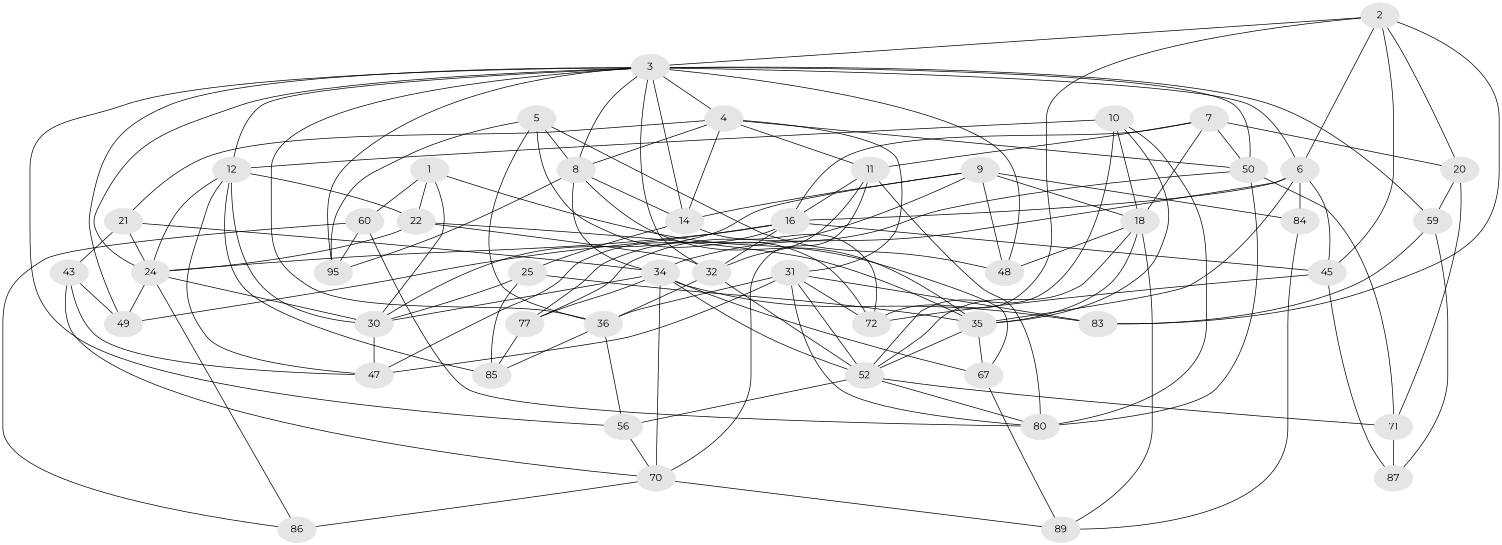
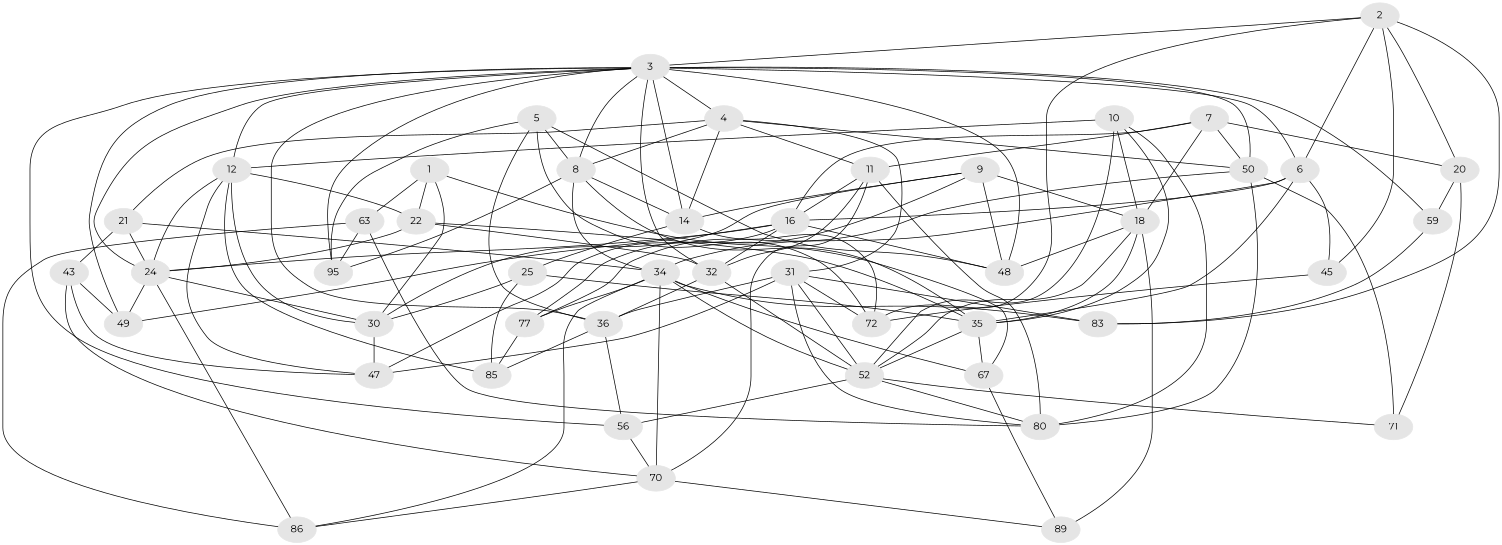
  graph {
    fontname=Montserrat
    node [color=gray90 fontname=Montserrat style=filled]
    edge [fontname=Montserrat]
    22 [super="+40"]
    24 [super="+33+53"]
    32 [super="+88"]
    35 [super="+58+55"]
    1
    30 [super="+61"]
-   60
+   60 [label=63]
    67
    47 [super="+62"]
    95
    80 [super="+97"]
    86
    89
    2 [super="+26"]
    3 [super="+82+19"]
    6 [super="+42+64"]
    20
    45 [super="+65"]
    72 [super="+90"]
    83
    4 [super="+41+23"]
    8 [super="+13+39"]
    12 [super="+17"]
    14 [super="+15"]
    36 [super="+79"]
    48
    49
    50 [super="+92"]
    56
    59
    16 [super="+44+29"]
    34 [super="+38+57"]
-   84
    71 [super="+81"]
-   87
    11 [super="+68"]
    21
    31 [super="+99+63"]
    85
    25
    52 [super="+78+73+76"]
    77
    70 [super="+91"]
    43
    5 [super="+75"]
    7 [super="+37"]
    18 [super="+27+28"]
    9 [super="+94"]
    10 [super="+54"]
    22 -- 24
    22 -- 32 [weight=2]
    22 -- 35
    24 -- 30
    24 -- 86
    24 -- 49
    32 -- 36
    32 -- 52 [weight=2]
    35 -- 67
    35 -- 52
    1 -- 22
    1 -- 30
    1 -- 60
    1 -- 67
    30 -- 47
    60 -- 95
    60 -- 80
    60 -- 86
    67 -- 89
    2 -- 3
    2 -- 6
    2 -- 20
    2 -- 45
    2 -- 72
    2 -- 83
    3 -- 24
    3 -- 32
    3 -- 95
    3 -- 6
    3 -- 4 [weight=2]
    3 -- 8
    3 -- 12
    3 -- 14
    3 -- 36
    3 -- 48
    3 -- 49
    3 -- 50
    3 -- 56
    3 -- 59
    6 -- 35
    6 -- 45
    6 -- 16
    6 -- 34
-   6 -- 84
    20 -- 59
    20 -- 71
    45 -- 72
-   45 -- 87
    4 -- 8
    4 -- 14
    4 -- 50
    4 -- 11
    4 -- 21
    4 -- 31
    8 -- 35
    8 -- 95
    8 -- 14
    8 -- 34 [weight=2]
    12 -- 22
    12 -- 24
    12 -- 30
    12 -- 47
    12 -- 85
    14 -- 72
    14 -- 25
    36 -- 56
    36 -- 85
    50 -- 80
    50 -- 71
    50 -- 77
    56 -- 70
    59 -- 83
-   59 -- 87
    16 -- 24
    16 -- 32
    16 -- 47
-   16 -- 45
+   16 -- 48
    16 -- 49
    34 -- 67
-   34 -- 30
+   34 -- 86
    34 -- 83
    34 -- 52
    34 -- 77
    34 -- 70
-   84 -- 89
-   71 -- 87 [weight=2]
    11 -- 32
    11 -- 80
    11 -- 16
    11 -- 70
    21 -- 24
    21 -- 34
    21 -- 43
    31 -- 47 [weight=2]
    31 -- 80
    31 -- 72
    31 -- 83
    31 -- 36
    31 -- 52
    25 -- 35
    25 -- 30
    25 -- 85
    52 -- 80
    52 -- 56
    52 -- 71
    77 -- 85
    70 -- 86
    70 -- 89
    43 -- 47
    43 -- 49
    43 -- 70
    5 -- 95
    5 -- 72 [weight=2]
    5 -- 8
    5 -- 36
    5 -- 48
    7 -- 20
    7 -- 50
    7 -- 16
    7 -- 11
    7 -- 18 [weight=2]
    18 -- 35
    18 -- 89
    18 -- 48
    18 -- 52
    9 -- 30
    9 -- 14
    9 -- 48
-   9 -- 84
    9 -- 77
    9 -- 18
    10 -- 35
    10 -- 80
    10 -- 12 [weight=2]
    10 -- 52
    10 -- 18
  }
